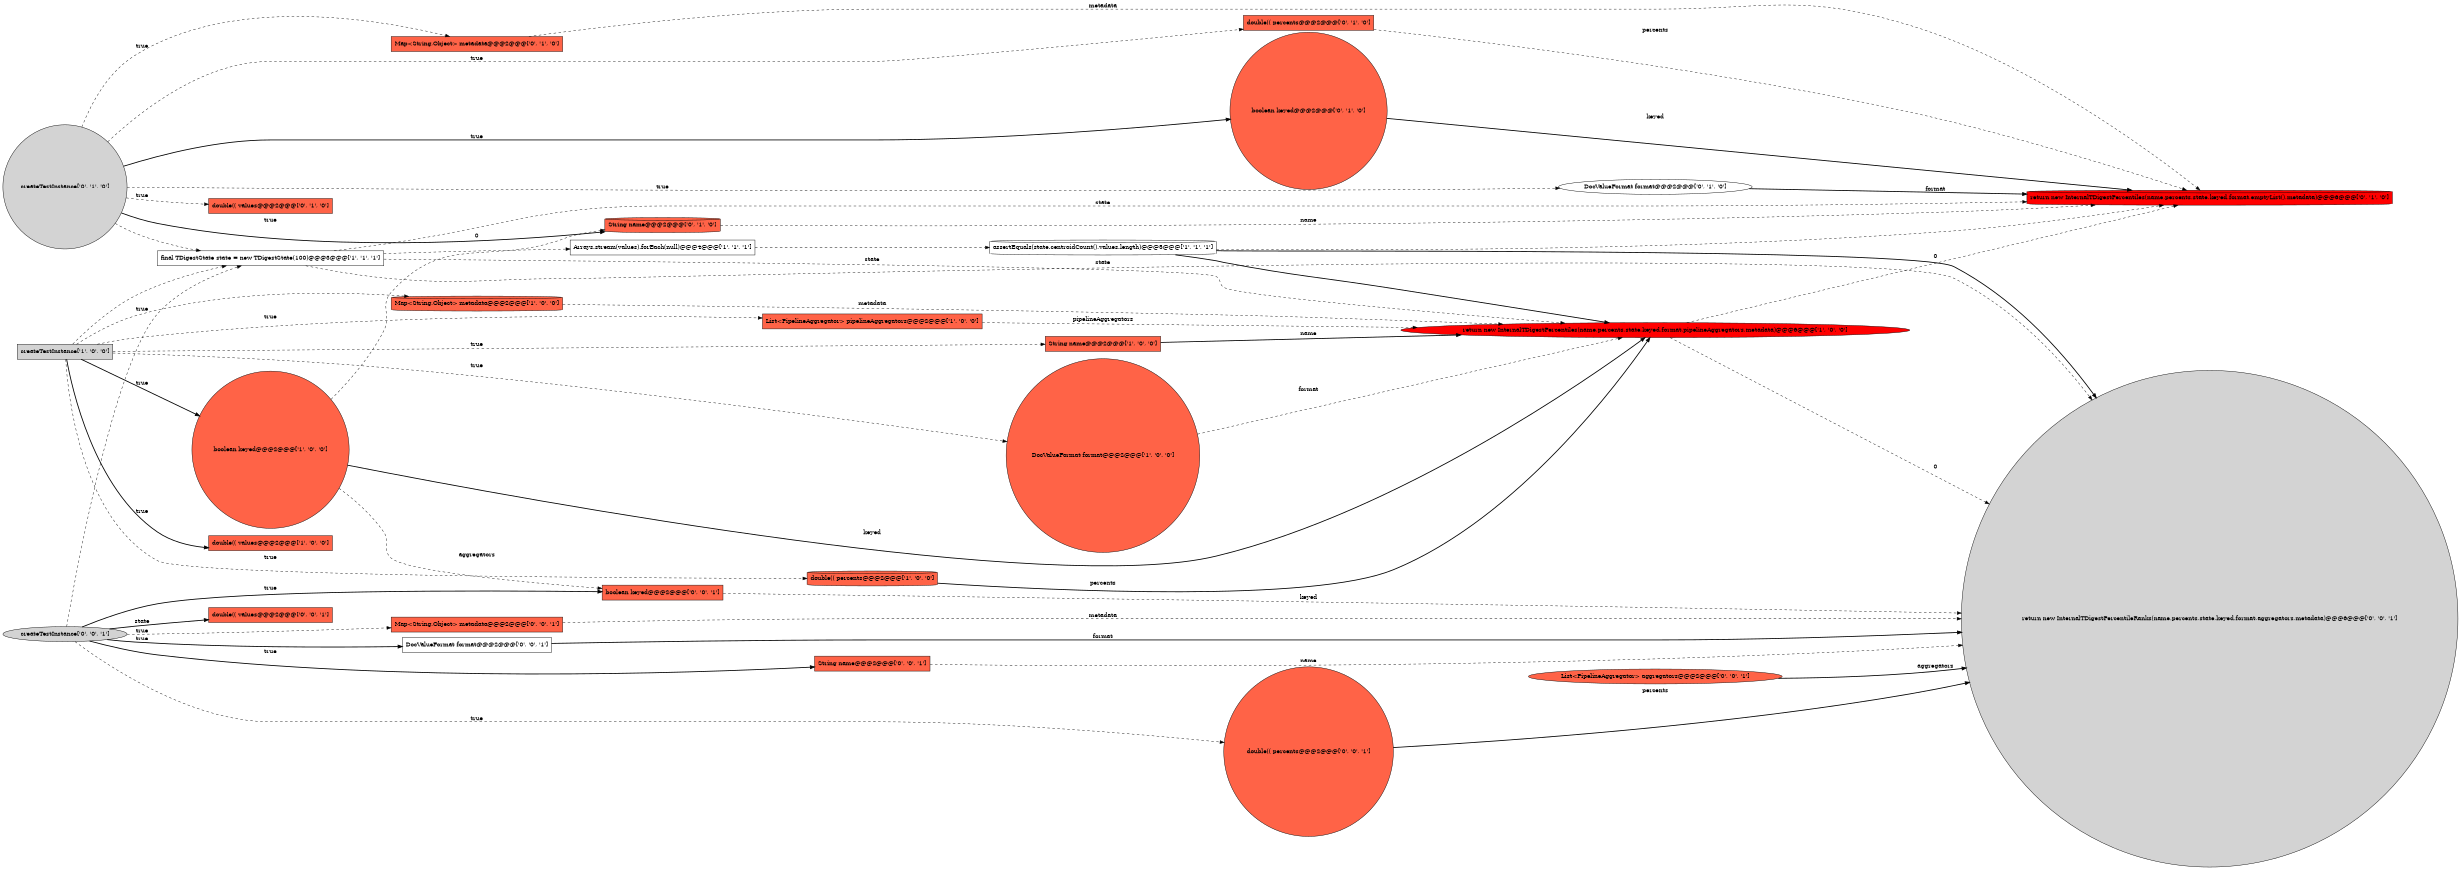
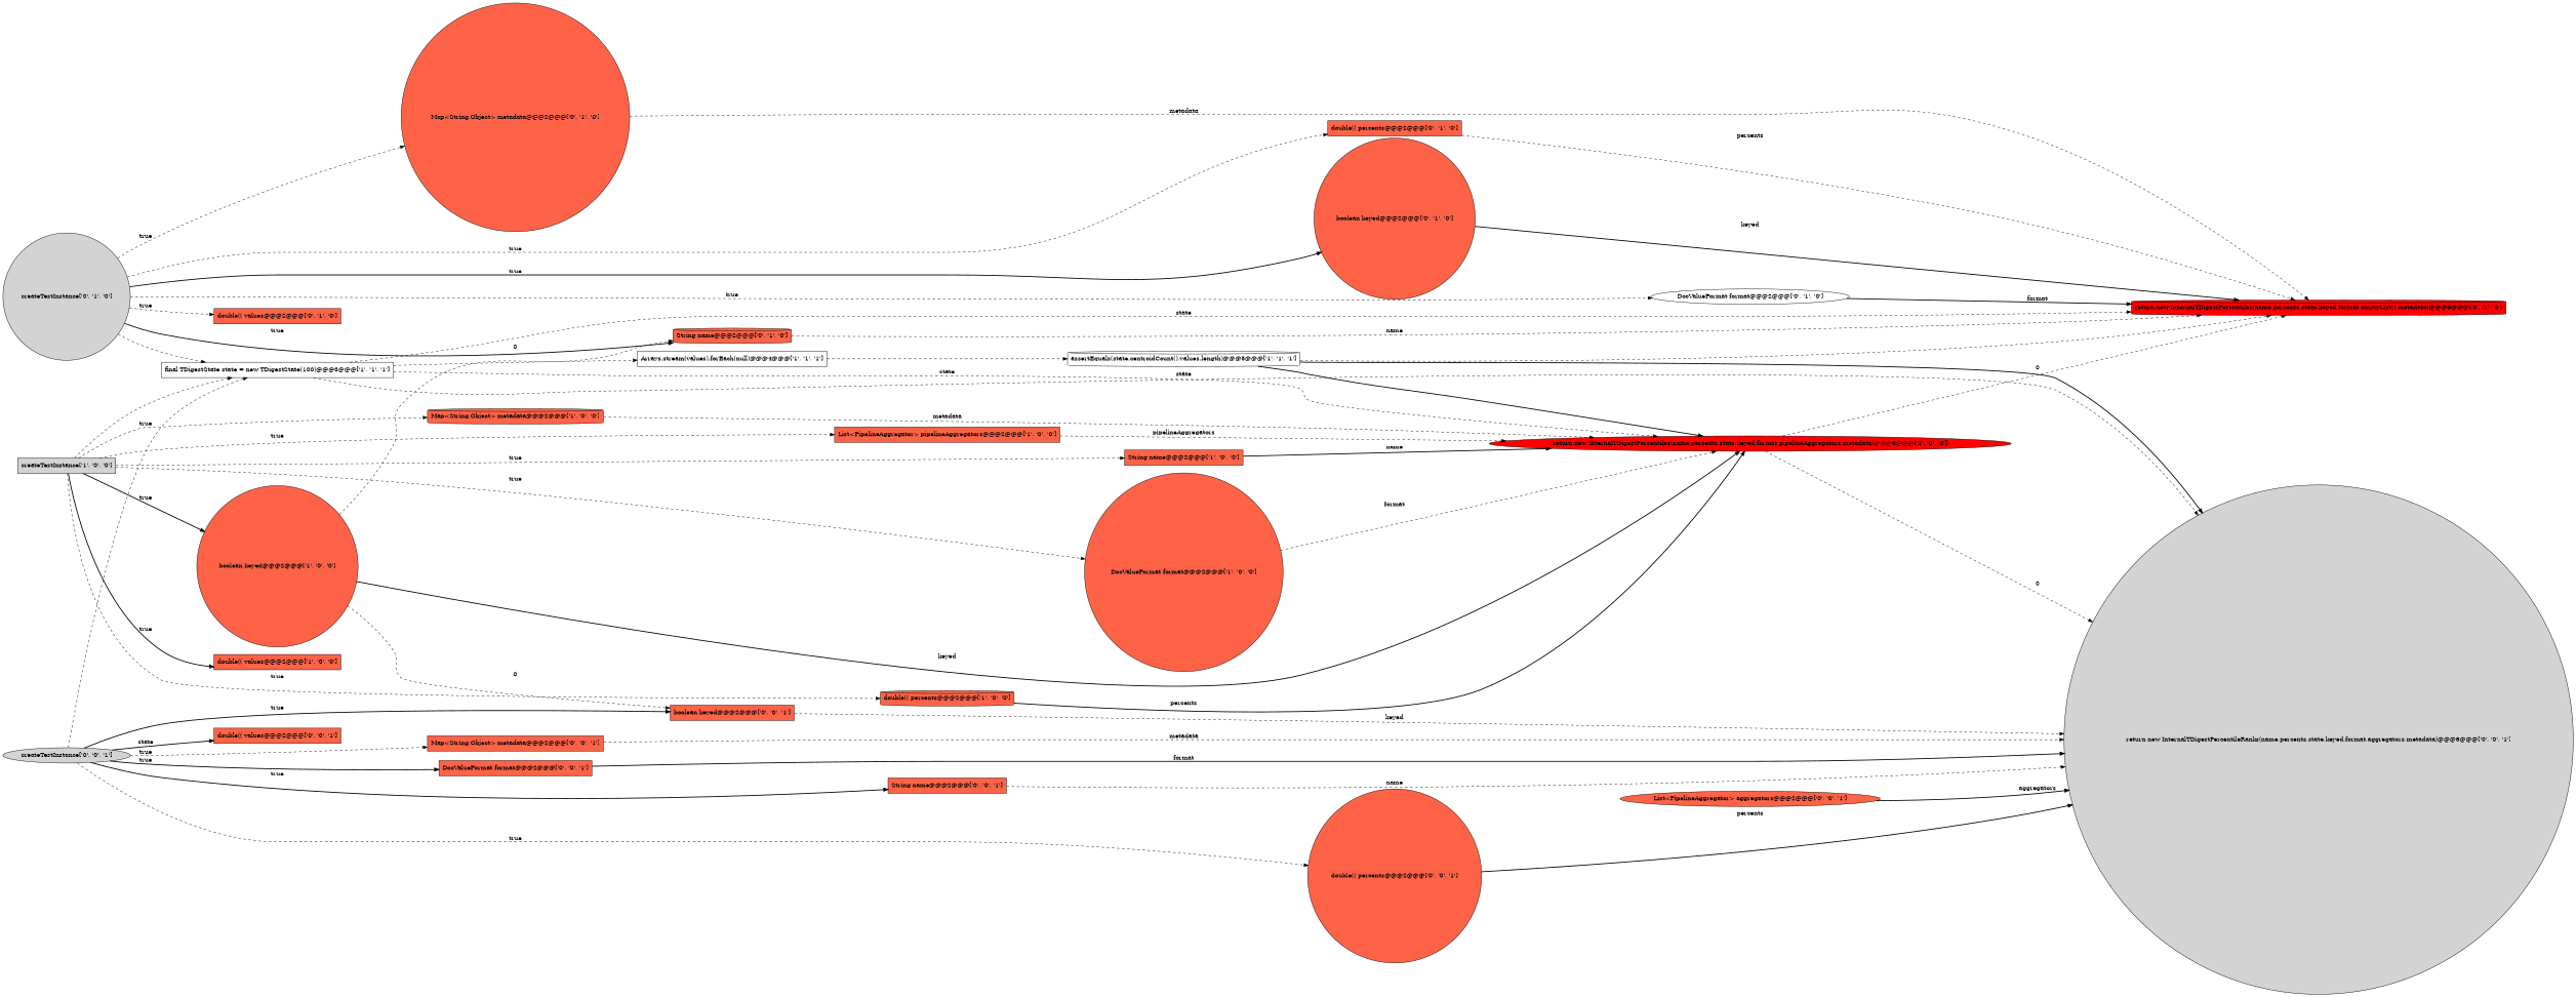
  digraph {
    rankdir=LR
    node [fillcolor=tomato shape=box style=filled]
    edge [style=dashed]
    n1 [label="boolean keyed@@@2@@@['1', '0', '0']" shape=circle]
    n2 [fillcolor=red label="return new InternalTDigestPercentiles(name,percents,state,keyed,format,pipelineAggregators,metadata)@@@6@@@['1', '0', '0']" shape=ellipse]
    n3 [label="String name@@@2@@@['0', '1', '0']" shape=cylinder]
    n4 [label="boolean keyed@@@2@@@['0', '0', '1']"]
    n5 [fillcolor=red label="return new InternalTDigestPercentiles(name,percents,state,keyed,format,emptyList(),metadata)@@@6@@@['0', '1', '0']" shape=cylinder]
    n6 [fillcolor=lightgray label="return new InternalTDigestPercentileRanks(name,percents,state,keyed,format,aggregators,metadata)@@@6@@@['0', '0', '1']" shape=circle]
    n7 [fillcolor=lightgray label="createTestInstance['1', '0', '0']"]
    n8 [label="double(( percents@@@2@@@['1', '0', '0']" shape=cylinder]
    n9 [label="String name@@@2@@@['1', '0', '0']"]
    n10 [label="Map<String,Object> metadata@@@2@@@['1', '0', '0']" shape=cylinder]
    n11 [label="List<PipelineAggregator> pipelineAggregators@@@2@@@['1', '0', '0']"]
    n12 [fillcolor=white label="final TDigestState state = new TDigestState(100)@@@3@@@['1', '1', '1']"]
    n13 [label="double(( values@@@2@@@['1', '0', '0']"]
    n14 [label="DocValueFormat format@@@2@@@['1', '0', '0']" shape=circle]
    n15 [fillcolor=white label="Arrays.stream(values).forEach(null)@@@4@@@['1', '1', '1']"]
    n16 [fillcolor=white label="assertEquals(state.centroidCount(),values.length)@@@5@@@['1', '1', '1']" shape=cylinder]
-   n17 [fillcolor=white label="DocValueFormat format@@@2@@@['0', '0', '1']"]
+   n17 [label="DocValueFormat format@@@2@@@['0', '0', '1']"]
    n18 [label="String name@@@2@@@['0', '0', '1']"]
    n19 [fillcolor=lightgray label="createTestInstance['0', '0', '1']" shape=ellipse]
    n20 [label="double(( percents@@@2@@@['0', '0', '1']" shape=circle]
    n21 [label="double(( values@@@2@@@['0', '0', '1']"]
    n22 [label="Map<String,Object> metadata@@@2@@@['0', '0', '1']"]
    n23 [label="List<PipelineAggregator> aggregators@@@2@@@['0', '0', '1']" shape=ellipse]
    n24 [label="double(( percents@@@2@@@['0', '1', '0']"]
    n25 [fillcolor=lightgray label="createTestInstance['0', '1', '0']" shape=circle]
    n26 [label="boolean keyed@@@2@@@['0', '1', '0']" shape=circle]
    n27 [fillcolor=white label="DocValueFormat format@@@2@@@['0', '1', '0']" shape=ellipse]
    n28 [label="double(( values@@@2@@@['0', '1', '0']"]
-   n29 [label="Map<String,Object> metadata@@@2@@@['0', '1', '0']"]
+   n29 [label="Map<String,Object> metadata@@@2@@@['0', '1', '0']" shape=circle]
    n1 -> n2 [label=keyed style=bold]
    n1 -> n3 [label=0]
-   n1 -> n4 [label=aggregators]
+   n1 -> n4 [label=0]
    n2 -> n5 [label=0]
    n2 -> n6 [label=0]
    n3 -> n5 [label=name]
    n4 -> n6 [label=keyed]
    n7 -> n1 [label=true style=bold]
    n7 -> n8 [label=true]
    n7 -> n9 [label=true]
    n7 -> n10 [label=true]
    n7 -> n11 [label=true]
    n7 -> n12
    n7 -> n13 [label=true style=bold]
    n7 -> n14 [label=true]
    n8 -> n2 [label=percents style=bold]
    n9 -> n2 [label=name style=bold]
    n10 -> n2 [label=metadata]
    n11 -> n2 [label=pipelineAggregators]
    n12 -> n2 [label=state]
    n12 -> n5 [label=state]
    n12 -> n6 [label=state]
    n12 -> n15
    n14 -> n2 [label=format]
    n15 -> n16
    n16 -> n2 [style=bold]
    n16 -> n5
    n16 -> n6 [style=bold]
    n17 -> n6 [label=format style=bold]
    n18 -> n6 [label=name]
    n19 -> n4 [label=true style=bold]
    n19 -> n12
    n19 -> n17 [label=true style=bold]
    n19 -> n18 [label=true style=bold]
    n19 -> n20 [label=true]
    n19 -> n21 [label=state style=bold]
    n19 -> n22 [label=true]
    n20 -> n6 [label=percents style=bold]
    n22 -> n6 [label=metadata]
    n23 -> n6 [label=aggregators style=bold]
    n24 -> n5 [label=percents]
    n25 -> n3 [label=true style=bold]
    n25 -> n12
    n25 -> n24 [label=true]
    n25 -> n26 [label=true style=bold]
    n25 -> n27 [label=true]
    n25 -> n28 [label=true]
    n25 -> n29 [label=true]
    n26 -> n5 [label=keyed style=bold]
    n27 -> n5 [label=format style=bold]
    n29 -> n5 [label=metadata]
  }
